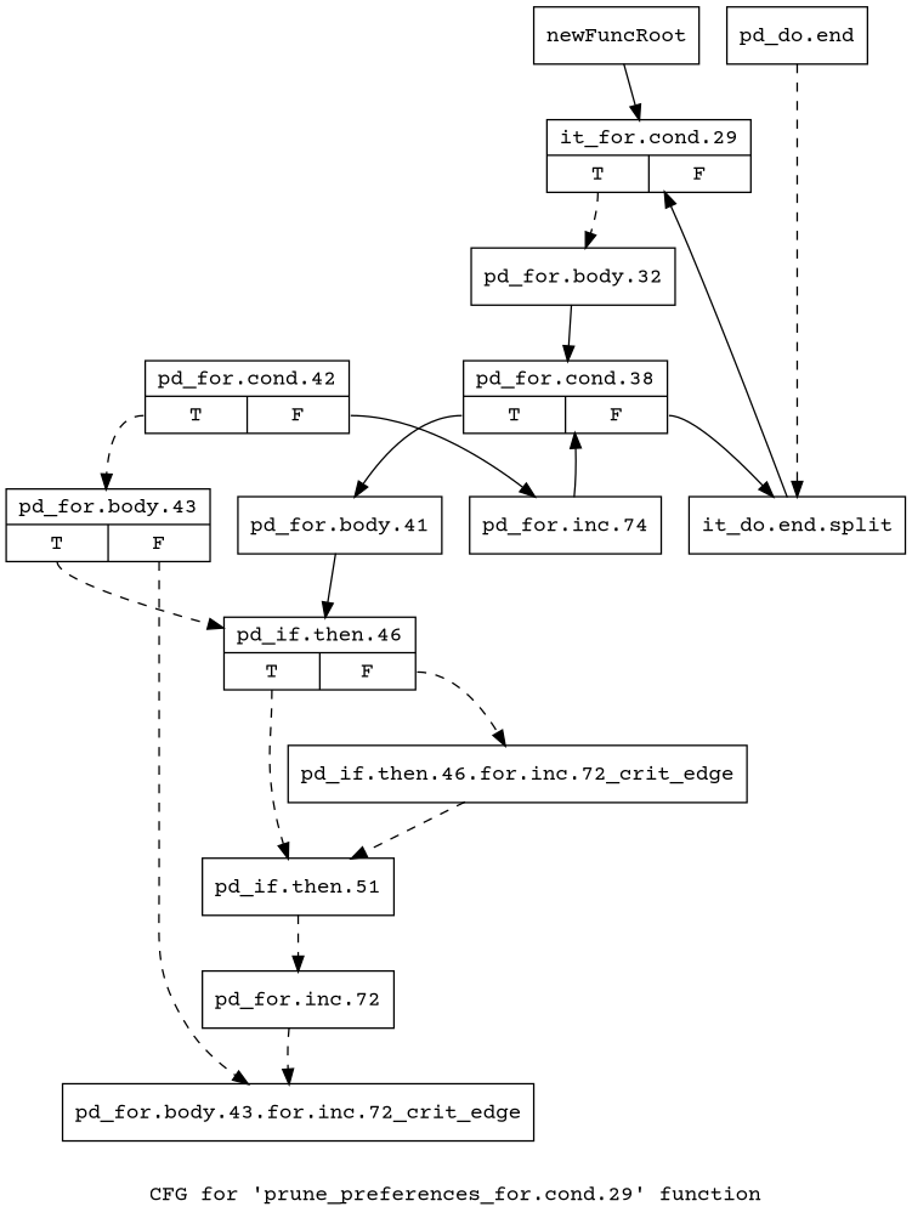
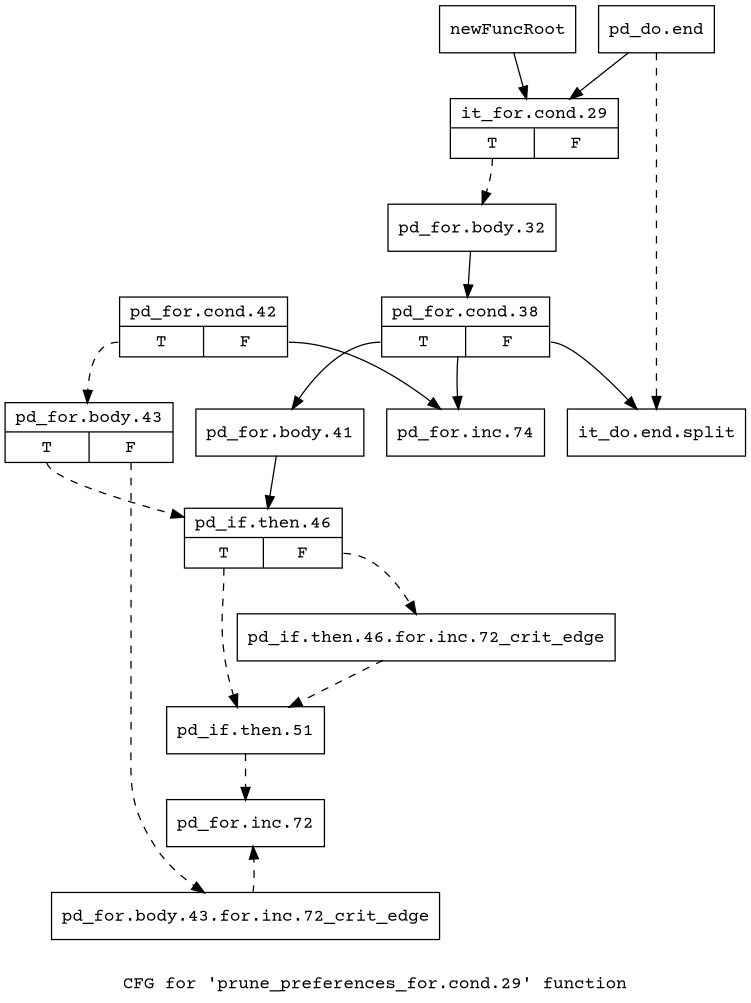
  digraph {
    fontname="Courier Prime"
    label="CFG for 'prune_preferences_for.cond.29' function"
    node [fontname="Courier Prime" shape=record]
    edge [fontname="Courier Prime" style=dashed]
    n1 [label="{newFuncRoot}"]
    n2 [label="{it_for.cond.29|{<s0>T|<s1>F}}"]
    n3 [label="{pd_for.body.32}"]
    n4 [label="{pd_for.cond.38|{<s0>T|<s1>F}}"]
    n5 [label="{pd_for.body.41}"]
    n6 [label="{it_do.end.split}"]
    n7 [label="{pd_if.then.46|{<s0>T|<s1>F}}"]
    n8 [label="{pd_do.end}"]
    n9 [label="{pd_for.cond.42|{<s0>T|<s1>F}}"]
    n10 [label="{pd_for.body.43|{<s0>T|<s1>F}}"]
    n11 [label="{pd_for.inc.74}"]
    n12 [label="{pd_for.body.43.for.inc.72_crit_edge}"]
    n13 [label="{pd_if.then.51}"]
    n14 [label="{pd_if.then.46.for.inc.72_crit_edge}"]
    n15 [label="{pd_for.inc.72}"]
    n1 -> n2 [style=solid]
    n2 -> n3 [tailport=s0]
    n3 -> n4 [style=solid]
    n4 -> n5 [style=solid tailport=s0]
    n4 -> n6 [style=solid tailport=s1]
    n5 -> n7 [style=solid]
-   n6 -> n2 [style=solid]
+   n8 -> n2 [style=solid]
    n7 -> n13 [tailport=s0]
    n7 -> n14 [tailport=s1]
    n8 -> n6
    n9 -> n10 [tailport=s0]
    n9 -> n11 [style=solid tailport=s1]
    n10 -> n7 [tailport=s0]
    n10 -> n12 [tailport=s1]
-   n11 -> n4 [style=solid]
-   n15 -> n12
+   n4 -> n11 [style=solid]
+   n12 -> n15
    n13 -> n15
    n14 -> n13
  }
